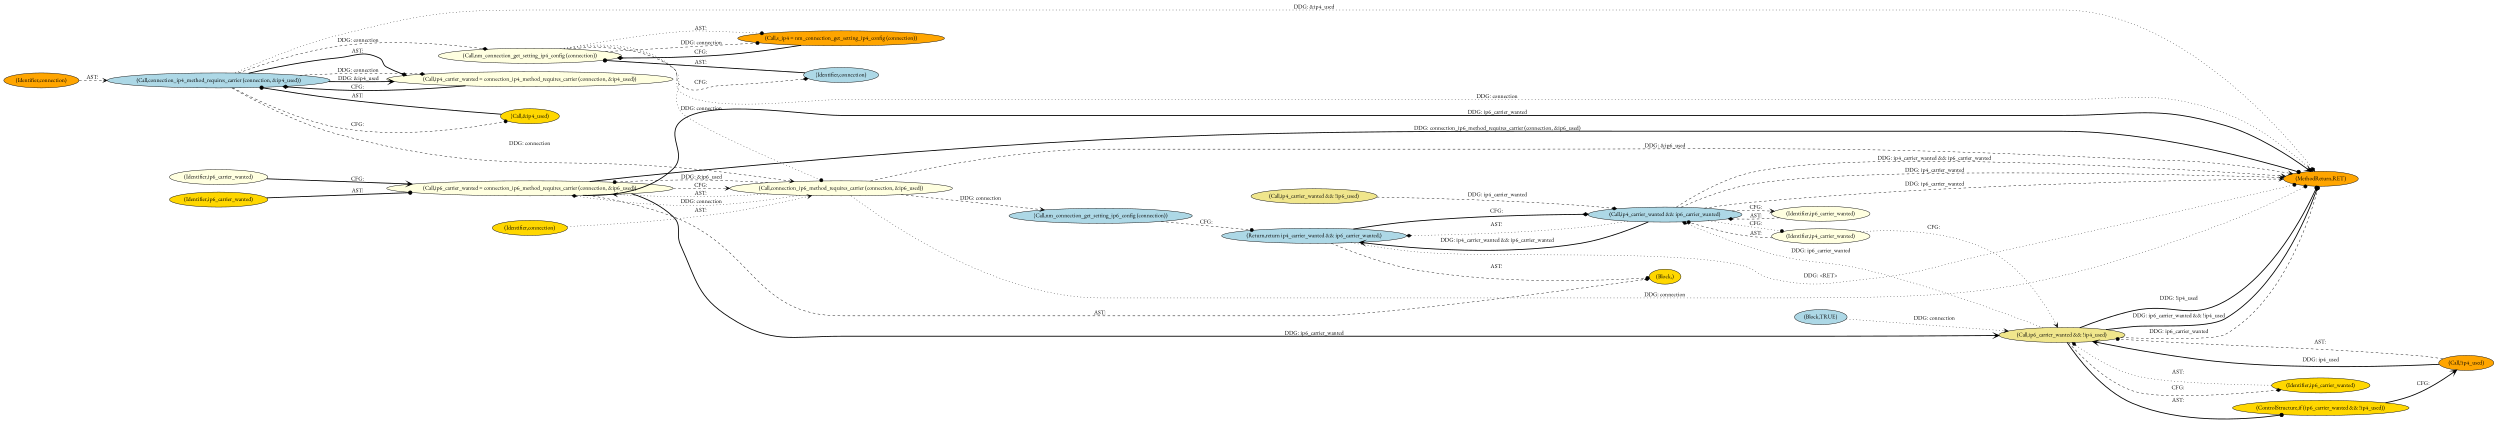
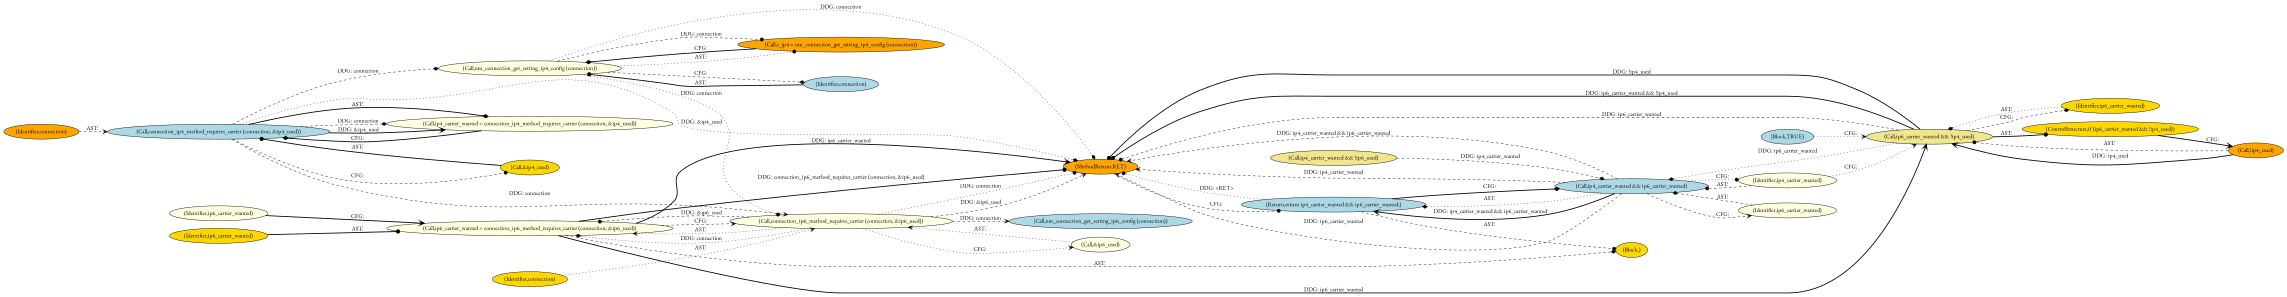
  digraph {
    fontname="EB Garamond"
    rankdir=LR
    node [fillcolor=lightyellow fontname="EB Garamond" style=filled]
    edge [arrowhead=vee fontname="EB Garamond" style=dashed]
    n1 [label="(Call,ip6_carrier_wanted = connection_ip6_method_requires_carrier (connection, &ip6_used))"]
    n2 [label="(Call,connection_ip6_method_requires_carrier (connection, &ip6_used))"]
    n3 [fillcolor=khaki label="(Call,ip6_carrier_wanted && !ip4_used)"]
    n4 [fillcolor=gold label="(Block,)"]
    n5 [fillcolor=orange label="(MethodReturn,RET)"]
    n6 [fillcolor=lightblue label="(Call,nm_connection_get_setting_ip6_config (connection))"]
+   n7 [label="(Call,&ip6_used)"]
    n8 [fillcolor=lightblue label="(Call,ip4_carrier_wanted && ip6_carrier_wanted)"]
    n9 [fillcolor=gold label="(Identifier,ip6_carrier_wanted)"]
    n10 [fillcolor=gold label="(ControlStructure,if (ip6_carrier_wanted && !ip4_used))"]
    n11 [fillcolor=lightblue label="(Return,return ip4_carrier_wanted && ip6_carrier_wanted;)"]
    n12 [label="(Call,nm_connection_get_setting_ip4_config (connection))"]
    n13 [fillcolor=lightblue label="(Identifier,connection)"]
    n14 [fillcolor=orange label="(Call,s_ip4 = nm_connection_get_setting_ip4_config (connection))"]
    n15 [fillcolor=lightblue label="(Call,connection_ip4_method_requires_carrier (connection, &ip4_used))"]
    n16 [fillcolor=gold label="(Call,&ip4_used)"]
    n17 [label="(Call,ip4_carrier_wanted = connection_ip4_method_requires_carrier (connection, &ip4_used))"]
    n18 [label="(Identifier,ip6_carrier_wanted)"]
    n19 [label="(Identifier,ip4_carrier_wanted)"]
    n20 [fillcolor=orange label="(Call,!ip4_used)"]
    n21 [fillcolor=gold label="(Identifier,ip6_carrier_wanted)"]
    n22 [fillcolor=orange label="(Identifier,connection)"]
    n23 [fillcolor=lightblue label="(Block,TRUE)"]
    n24 [fillcolor=khaki label="(Call,ip4_carrier_wanted && !ip6_used)"]
    n25 [label="(Identifier,ip6_carrier_wanted)"]
    n26 [fillcolor=gold label="(Identifier,connection)"]
    n1 -> n2 [label="CFG: "]
    n1 -> n3 [label="DDG: ip6_carrier_wanted" style=bold]
    n1 -> n4 [arrowhead=diamond label="AST: "]
    n1 -> n5 [label="DDG: ip6_carrier_wanted" style=bold]
    n1 -> n5 [arrowhead=dot label="DDG: connection_ip6_method_requires_carrier (connection, &ip6_used)" style=bold]
    n2 -> n1 [label="AST: " style=dotted]
    n2 -> n1 [arrowhead=diamond label="DDG: connection" style=dotted]
    n2 -> n1 [arrowhead=dot label="DDG: &ip6_used"]
    n2 -> n5 [arrowhead=dot label="DDG: connection" style=dotted]
    n2 -> n5 [label="DDG: &ip6_used"]
    n2 -> n6 [label="DDG: connection"]
+   n2 -> n7 [label="CFG: " style=dotted]
    n3 -> n5 [arrowhead=dot label="DDG: !ip4_used" style=bold]
    n3 -> n5 [arrowhead=diamond label="DDG: ip6_carrier_wanted && !ip4_used" style=bold]
    n3 -> n5 [arrowhead=dot label="DDG: ip6_carrier_wanted"]
    n3 -> n8 [arrowhead=diamond label="DDG: ip6_carrier_wanted" style=dotted]
    n3 -> n9 [arrowhead=diamond label="CFG: "]
    n3 -> n10 [arrowhead=dot label="AST: " style=bold]
-   n6 -> n11 [arrowhead=dot label="CFG: "]
+   n5 -> n11 [arrowhead=dot label="CFG: "]
+   n7 -> n2 [label="AST: " style=dotted]
    n8 -> n5 [label="DDG: ip4_carrier_wanted && ip6_carrier_wanted"]
    n8 -> n5 [label="DDG: ip4_carrier_wanted"]
    n8 -> n5 [label="DDG: ip6_carrier_wanted"]
    n8 -> n11 [arrowhead=diamond label="AST: " style=dotted]
    n8 -> n11 [label="DDG: ip4_carrier_wanted && ip6_carrier_wanted" style=bold]
    n8 -> n18 [label="CFG: "]
    n8 -> n19 [arrowhead=dot label="CFG: " style=dotted]
    n9 -> n3 [arrowhead=diamond label="AST: " style=dotted]
    n10 -> n20 [label="CFG: " style=bold]
    n11 -> n4 [arrowhead=dot label="AST: "]
    n11 -> n5 [arrowhead=dot label="DDG: <RET>" style=dotted]
    n11 -> n8 [arrowhead=diamond label="CFG: " style=bold]
    n12 -> n2 [arrowhead=dot label="DDG: connection" style=dotted]
    n12 -> n5 [arrowhead=diamond label="DDG: connection" style=dotted]
    n12 -> n13 [arrowhead=diamond label="CFG: "]
    n12 -> n14 [arrowhead=dot label="AST: " style=dotted]
    n12 -> n14 [arrowhead=dot label="DDG: connection"]
    n13 -> n12 [arrowhead=dot label="AST: " style=bold]
    n14 -> n12 [arrowhead=diamond label="CFG: " style=bold]
    n15 -> n2 [label="DDG: connection"]
    n15 -> n5 [arrowhead=diamond label="DDG: &ip4_used" style=dotted]
    n15 -> n12 [arrowhead=diamond label="DDG: connection"]
    n15 -> n16 [arrowhead=dot label="CFG: "]
    n15 -> n17 [arrowhead=diamond label="AST: " style=bold]
    n15 -> n17 [arrowhead=diamond label="DDG: connection"]
    n15 -> n17 [label="DDG: &ip4_used" style=bold]
    n16 -> n15 [arrowhead=dot label="AST: " style=bold]
    n17 -> n15 [arrowhead=diamond label="CFG: " style=bold]
    n18 -> n8 [arrowhead=diamond label="AST: "]
    n19 -> n3 [label="CFG: " style=dotted]
    n19 -> n8 [arrowhead=dot label="AST: "]
    n20 -> n3 [arrowhead=dot label="AST: "]
    n20 -> n3 [label="DDG: ip4_used" style=bold]
    n21 -> n1 [arrowhead=dot label="AST: " style=bold]
    n22 -> n15 [label="AST: "]
-   n23 -> n3 [label="DDG: connection" style=dotted]
+   n23 -> n3 [label="CFG: " style=dotted]
    n24 -> n8 [arrowhead=diamond label="DDG: ip4_carrier_wanted"]
    n25 -> n1 [label="CFG: " style=bold]
    n26 -> n2 [label="AST: " style=dotted]
  }
